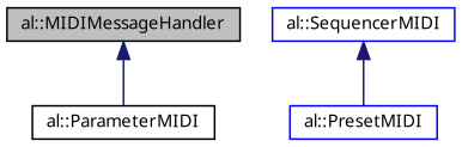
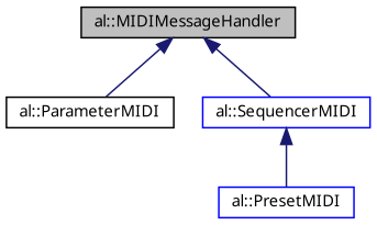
  digraph {
    node [color=black fontname="FreeSans.ttf" fontsize=10 shape=record]
    edge [color=midnightblue dir=back fontname="FreeSans.ttf" fontsize=10 labelfontname="FreeSans.ttf" labelfontsize=10 style=solid]
    n1 [fillcolor=grey75 fontcolor=black height=0.2 label="al::MIDIMessageHandler" style=filled width=0.4]
    n2 [height=0.2 label="al::ParameterMIDI" width=0.4]
    n3 [color=blue height=0.2 label="al::SequencerMIDI" width=0.4]
    n4 [color=blue height=0.2 label="al::PresetMIDI" width=0.4]
    n1 -> n2
+   n1 -> n3
    n3 -> n4
  }
